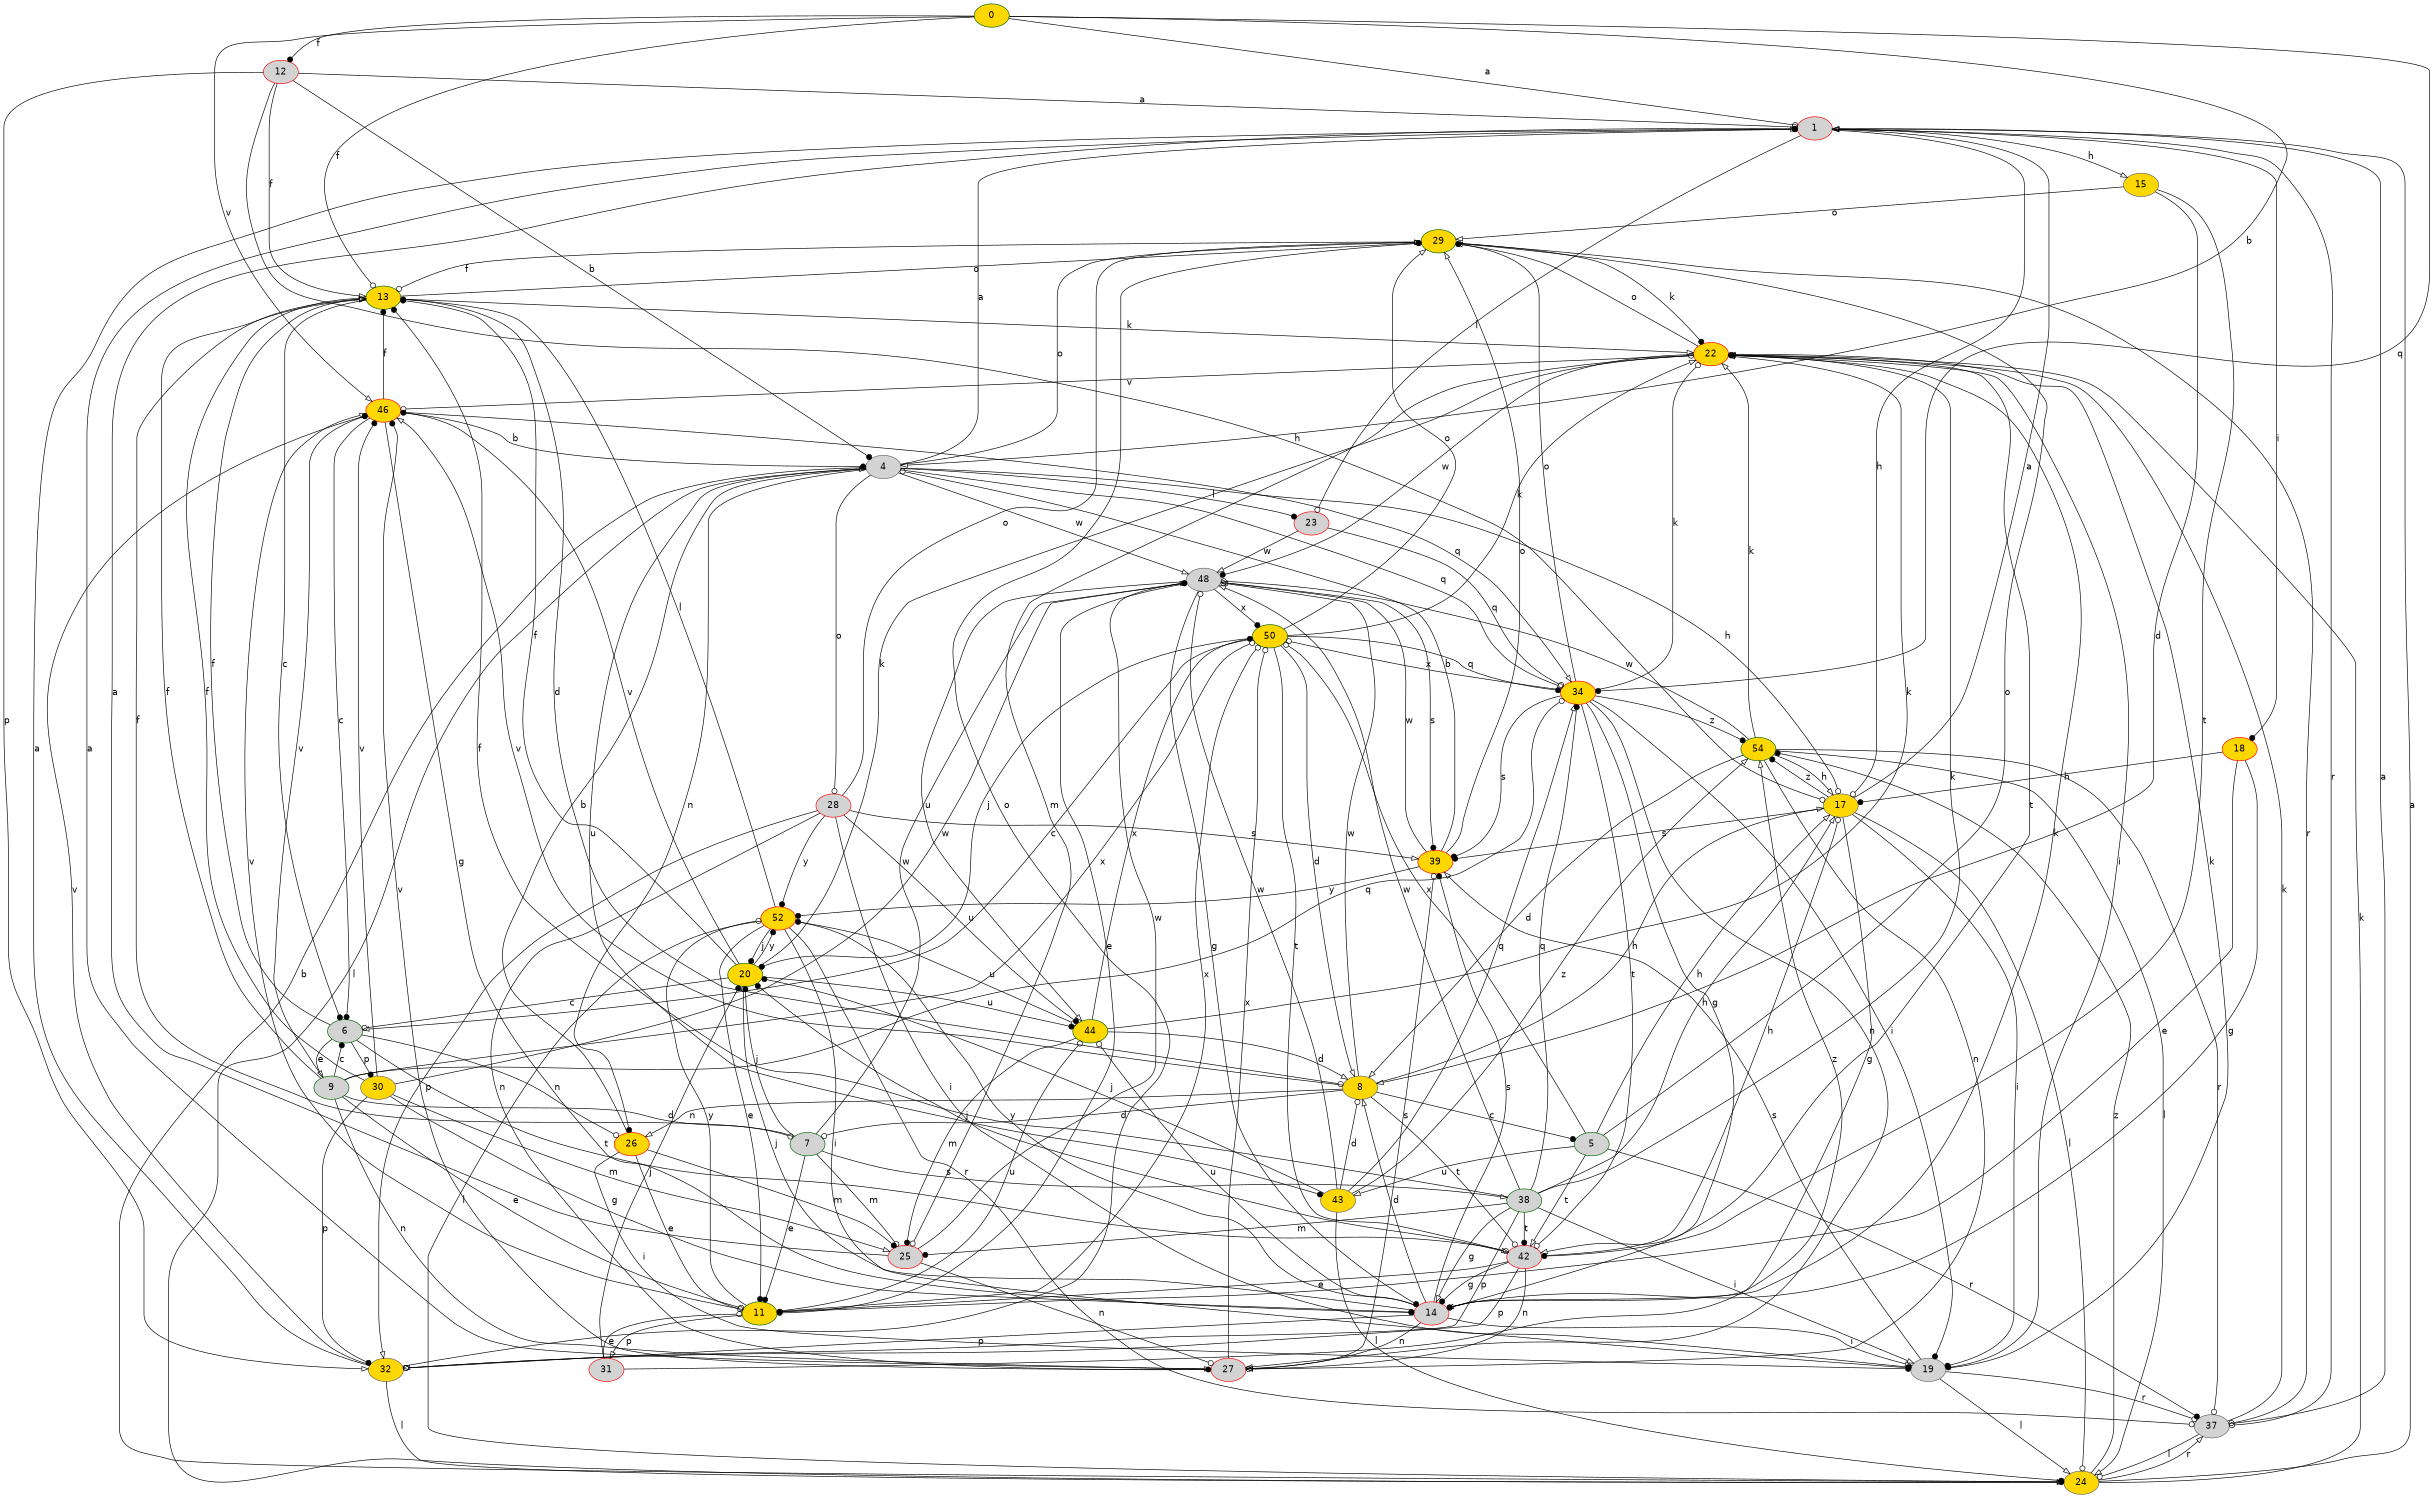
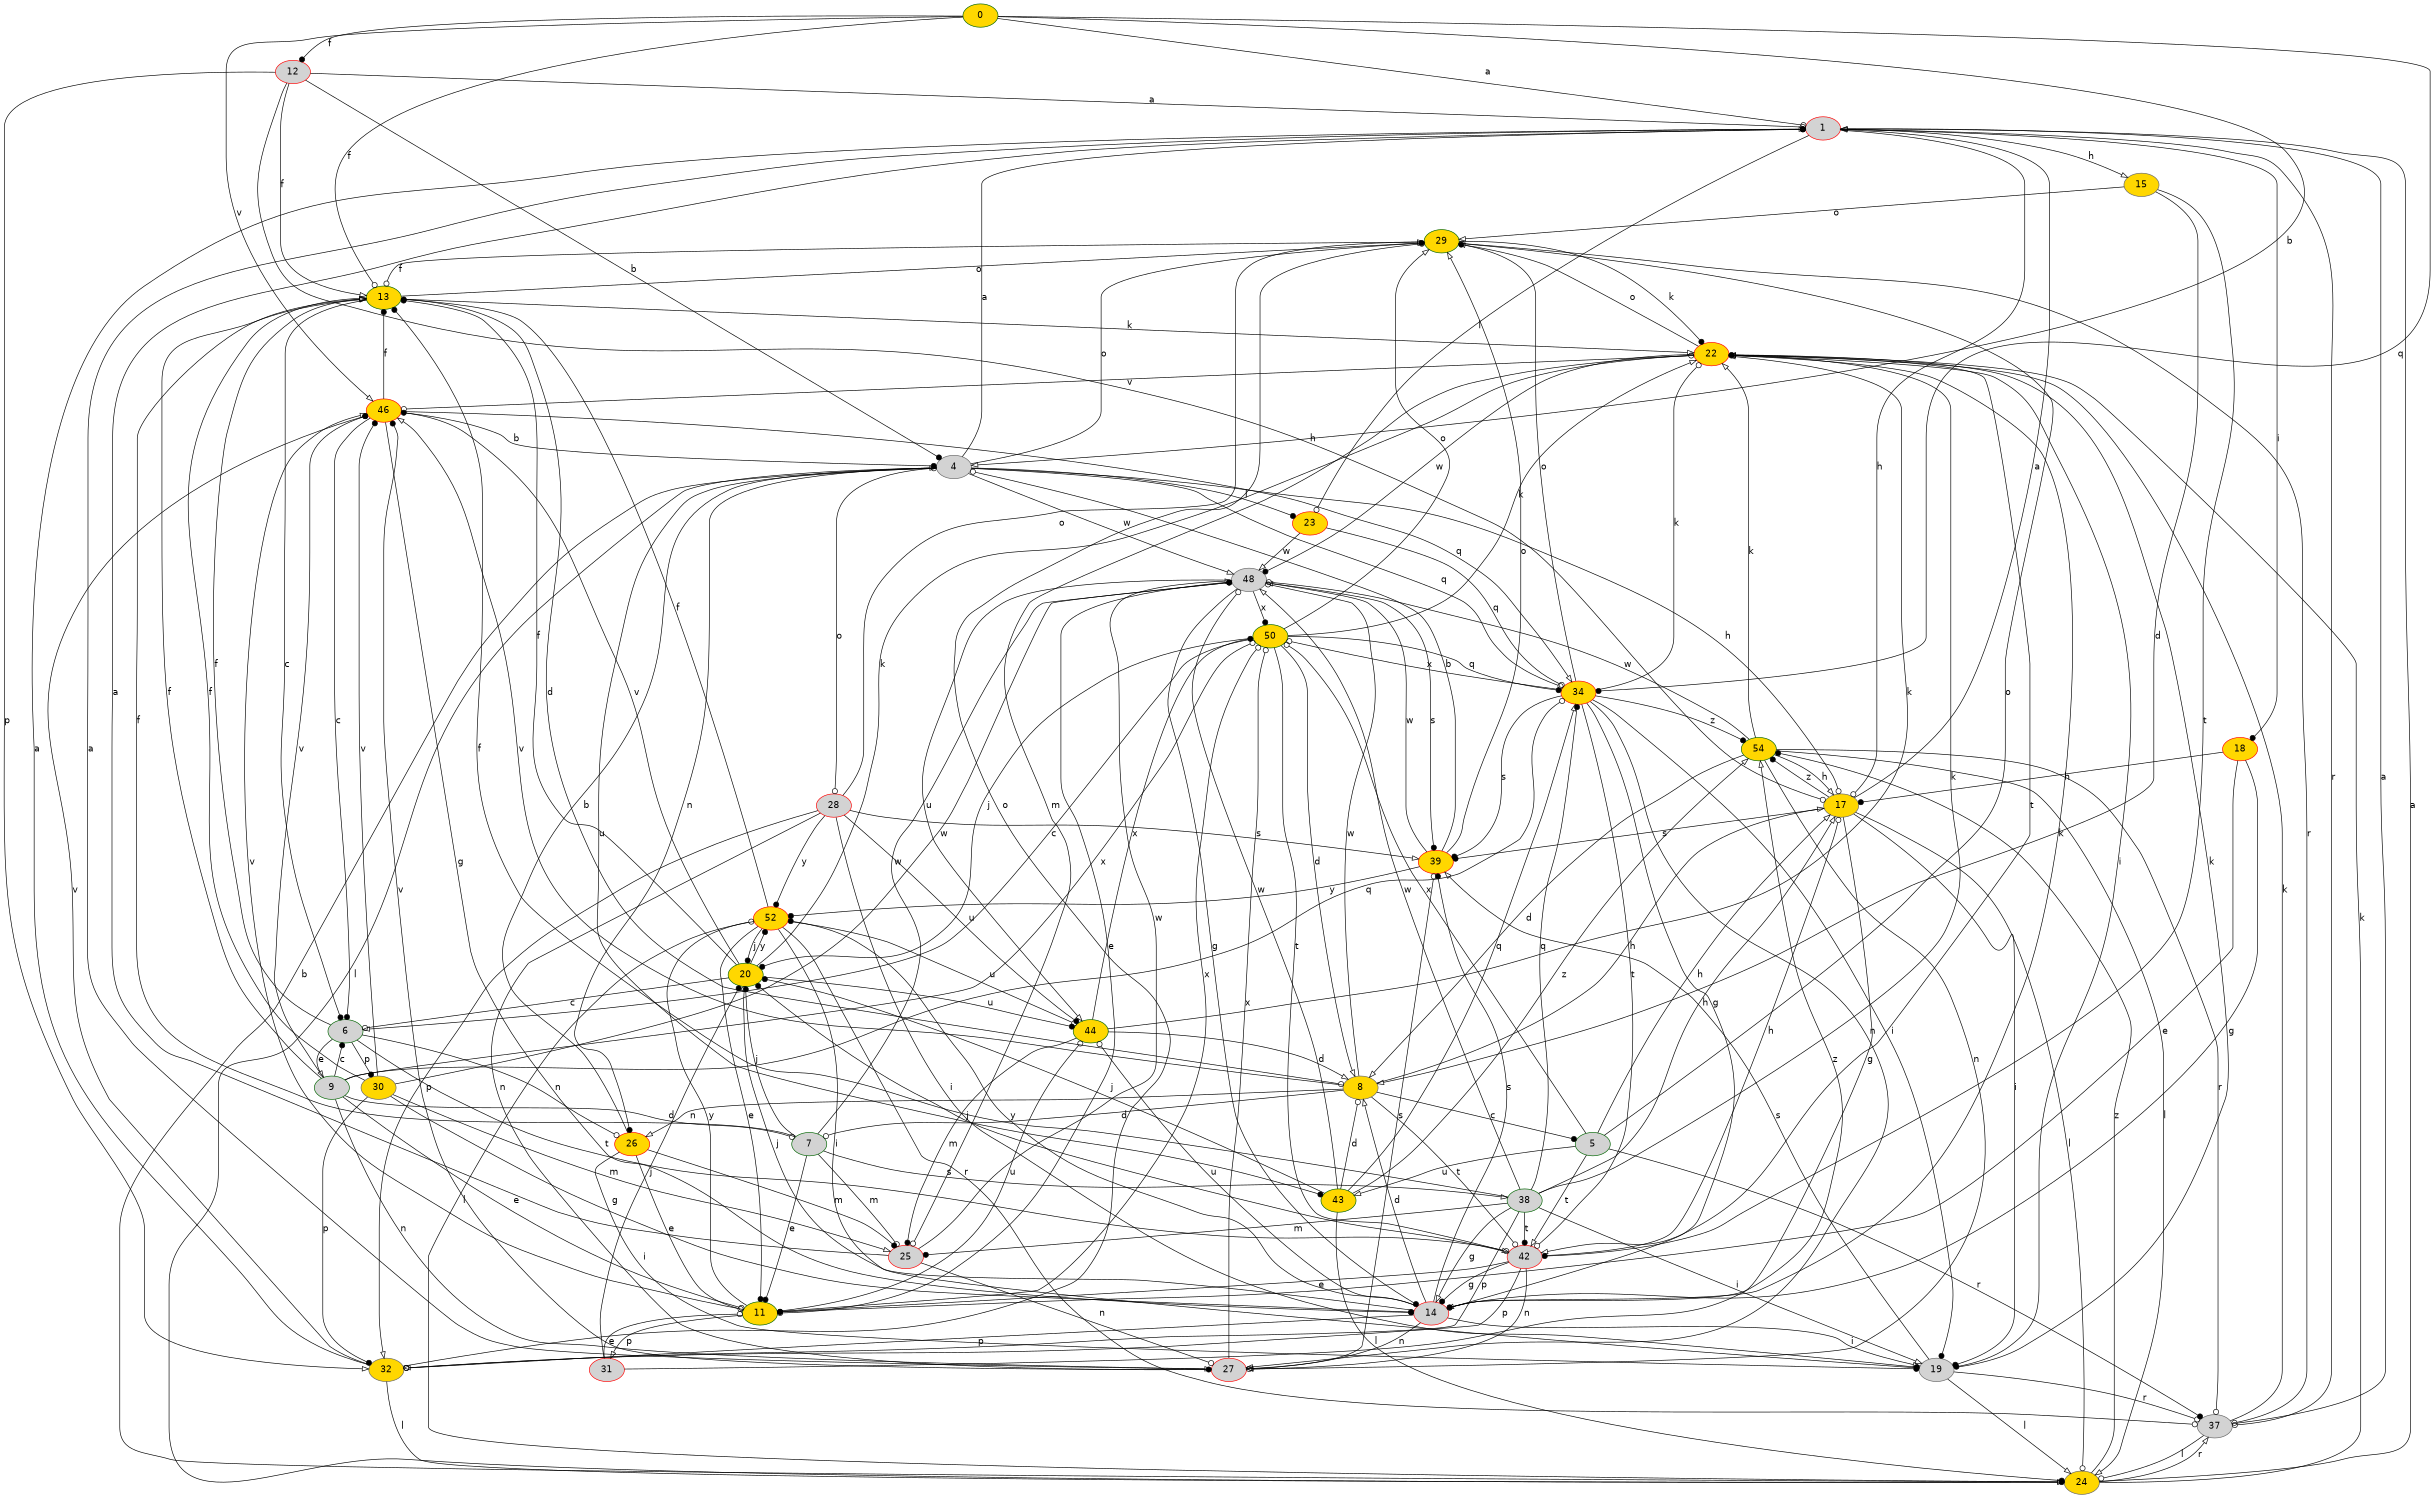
  strict digraph {
    fontname="DejaVu Sans"
    node [color=red fillcolor=gold fontname="DejaVu Sans" style=filled]
    edge [arrowhead=dot fontname="DejaVu Sans"]
    1 [fillcolor=lightgrey]
    0 [color=darkgreen]
    4 [color=gray40 fillcolor=lightgrey]
    12 [fillcolor=lightgrey]
    13 [color=darkgreen]
    34
    46
    15 [color=gray40]
    17 [color=gray40]
    18
-   23 [fillcolor=lightgrey]
+   23
    37 [color=gray40 fillcolor=lightgrey]
    24 [color=gray40]
    26
    28 [fillcolor=lightgrey]
    29 [color=darkgreen]
-   43 [color=gray40]
+   43 [color=darkgreen]
    48 [color=gray40 fillcolor=lightgrey]
    32 [color=gray40]
    6 [color=darkgreen fillcolor=lightgrey]
    8 [color=gray40]
    22
    42 [fillcolor=lightgrey]
    50 [color=darkgreen]
    27 [fillcolor=lightgrey]
    14 [fillcolor=lightgrey]
    19 [color=gray40 fillcolor=lightgrey]
    39
    54 [color=darkgreen]
    11 [color=darkgreen]
    25 [fillcolor=lightgrey]
    44 [color=darkgreen]
    52
    20 [color=darkgreen]
    5 [color=darkgreen fillcolor=lightgrey]
    9 [color=darkgreen fillcolor=lightgrey]
    30 [color=gray40]
    7 [color=darkgreen fillcolor=lightgrey]
    38 [color=darkgreen fillcolor=lightgrey]
    31 [fillcolor=lightgrey]
    1 -> 15 [arrowhead=onormal label=h]
    1 -> 17 [arrowhead=odot label=h]
    1 -> 18 [label=i]
    1 -> 23 [arrowhead=odot label=l]
    1 -> 37 [arrowhead=odot label=r]
    0 -> 1 [arrowhead=odot label=a]
    0 -> 4 [arrowhead=onormal label=b]
    0 -> 12 [label=f]
    0 -> 13 [arrowhead=odot label=f]
    0 -> 34 [label=q]
    0 -> 46 [arrowhead=onormal label=v]
    4 -> 1 [label=a]
    4 -> 34 [arrowhead=odot label=q]
    4 -> 17 [arrowhead=odot label=h]
    4 -> 23 [label=l]
    4 -> 24 [label=l]
    4 -> 26 [label=n]
    4 -> 28 [arrowhead=odot label=o]
    4 -> 29 [arrowhead=onormal label=o]
    4 -> 43 [label=u]
    4 -> 48 [arrowhead=onormal label=w]
    12 -> 1 [arrowhead=odot label=a]
    12 -> 4 [label=b]
    12 -> 13 [arrowhead=onormal label=f]
    12 -> 17 [arrowhead=odot label=h]
    12 -> 32 [arrowhead=onormal label=p]
    13 -> 29 [label=o]
    13 -> 6 [label=c]
    13 -> 8 [arrowhead=odot label=d]
    13 -> 22 [arrowhead=onormal label=k]
    34 -> 29 [arrowhead=onormal label=o]
    34 -> 22 [arrowhead=odot label=k]
    34 -> 42 [arrowhead=odot label=t]
    34 -> 50 [arrowhead=odot label=x]
    34 -> 27 [arrowhead=onormal label=n]
    34 -> 14 [arrowhead=odot label=g]
    34 -> 19 [label=i]
    34 -> 39 [label=s]
    34 -> 54 [label=z]
    46 -> 4 [label=b]
    46 -> 13 [label=f]
    46 -> 34 [arrowhead=onormal label=q]
    46 -> 6 [label=c]
    46 -> 14 [label=g]
    15 -> 29 [arrowhead=onormal label=o]
    15 -> 8 [arrowhead=onormal label=d]
    15 -> 42 [label=t]
    17 -> 1 [arrowhead=onormal label=a]
    17 -> 24 [arrowhead=odot label=l]
    17 -> 14 [arrowhead=onormal label=g]
    17 -> 19 [label=i]
    17 -> 39 [label=s]
    17 -> 54 [label=z]
    18 -> 17 [label=h]
    18 -> 14 [label=g]
    18 -> 11 [label=e]
    23 -> 34 [arrowhead=odot label=q]
    23 -> 48 [arrowhead=onormal label=w]
    37 -> 1 [arrowhead=onormal label=a]
    37 -> 24 [arrowhead=odot label=l]
    37 -> 22 [arrowhead=onormal label=k]
    24 -> 1 [arrowhead=onormal label=a]
    24 -> 4 [arrowhead=odot label=b]
    24 -> 37 [arrowhead=onormal label=r]
    24 -> 22 [label=k]
    24 -> 54 [label=z]
    26 -> 4 [arrowhead=onormal label=b]
    26 -> 19 [label=i]
    26 -> 11 [arrowhead=odot label=e]
    26 -> 25 [label=m]
    28 -> 29 [arrowhead=onormal label=o]
    28 -> 32 [arrowhead=onormal label=p]
    28 -> 27 [label=n]
    28 -> 19 [label=i]
    28 -> 39 [arrowhead=onormal label=s]
    28 -> 44 [label=u]
    28 -> 52 [label=y]
    29 -> 13 [arrowhead=odot label=f]
    29 -> 37 [arrowhead=odot label=r]
    29 -> 22 [label=k]
    43 -> 34 [arrowhead=onormal label=q]
    43 -> 24 [label=l]
    43 -> 48 [arrowhead=odot label=w]
    43 -> 8 [arrowhead=odot label=d]
    43 -> 54 [arrowhead=onormal label=z]
    43 -> 20 [label=j]
    48 -> 50 [label=x]
    48 -> 14 [label=g]
    48 -> 39 [label=s]
    48 -> 11 [arrowhead=odot label=e]
    48 -> 44 [arrowhead=onormal label=u]
    32 -> 1 [arrowhead=odot label=a]
    32 -> 46 [arrowhead=odot label=v]
    32 -> 24 [arrowhead=onormal label=l]
    32 -> 29 [arrowhead=odot label=o]
    6 -> 13 [arrowhead=onormal label=f]
    6 -> 26 [arrowhead=odot label=n]
    6 -> 42 [arrowhead=odot label=t]
    6 -> 9 [arrowhead=onormal label=e]
    6 -> 30 [label=p]
    8 -> 46 [arrowhead=onormal label=v]
    8 -> 17 [arrowhead=onormal label=h]
    8 -> 26 [arrowhead=onormal label=n]
    8 -> 48 [arrowhead=odot label=w]
    8 -> 42 [arrowhead=odot label=t]
    8 -> 5 [label=c]
    8 -> 7 [arrowhead=odot label=d]
    22 -> 46 [arrowhead=odot label=v]
    22 -> 29 [label=o]
    22 -> 48 [label=w]
    22 -> 42 [arrowhead=onormal label=t]
    22 -> 19 [label=i]
    22 -> 25 [arrowhead=odot label=m]
    42 -> 17 [arrowhead=odot label=h]
    42 -> 32 [arrowhead=odot label=p]
    42 -> 27 [arrowhead=onormal label=n]
    42 -> 14 [label=g]
    42 -> 11 [label=e]
    42 -> 20 [label=j]
    50 -> 34 [label=q]
    50 -> 29 [arrowhead=onormal label=o]
    50 -> 6 [arrowhead=onormal label=c]
    50 -> 8 [arrowhead=onormal label=d]
    50 -> 22 [arrowhead=onormal label=k]
    50 -> 42 [arrowhead=onormal label=t]
    50 -> 20 [label=j]
    27 -> 1 [arrowhead=onormal label=a]
    27 -> 46 [label=v]
    27 -> 50 [arrowhead=odot label=x]
    27 -> 39 [arrowhead=odot label=s]
    14 -> 32 [arrowhead=odot label=p]
    14 -> 8 [arrowhead=onormal label=d]
    14 -> 22 [arrowhead=odot label=k]
    14 -> 27 [arrowhead=onormal label=n]
    14 -> 19 [arrowhead=onormal label=i]
    14 -> 39 [label=s]
    14 -> 44 [arrowhead=odot label=u]
    14 -> 52 [label=y]
    14 -> 20 [arrowhead=odot label=j]
    19 -> 37 [arrowhead=odot label=r]
    19 -> 24 [arrowhead=onormal label=l]
    19 -> 22 [arrowhead=onormal label=k]
    19 -> 39 [arrowhead=onormal label=s]
    39 -> 4 [arrowhead=odot label=b]
    39 -> 29 [arrowhead=onormal label=o]
    39 -> 48 [arrowhead=onormal label=w]
    39 -> 52 [label=y]
    54 -> 17 [arrowhead=onormal label=h]
    54 -> 37 [arrowhead=odot label=r]
    54 -> 24 [arrowhead=onormal label=l]
    54 -> 48 [arrowhead=odot label=w]
    54 -> 8 [arrowhead=onormal label=d]
    54 -> 22 [arrowhead=onormal label=k]
    54 -> 27 [arrowhead=odot label=n]
    11 -> 46 [arrowhead=onormal label=v]
    11 -> 50 [arrowhead=odot label=x]
    11 -> 44 [arrowhead=odot label=u]
    11 -> 52 [arrowhead=odot label=y]
    11 -> 31 [arrowhead=onormal label=p]
    25 -> 1 [label=a]
    25 -> 48 [arrowhead=onormal label=w]
    25 -> 27 [arrowhead=odot label=n]
    44 -> 8 [arrowhead=onormal label=d]
    44 -> 22 [arrowhead=onormal label=k]
    44 -> 50 [label=x]
    44 -> 25 [label=m]
-   52 -> 13 [label=l]
+   52 -> 13 [label=f]
    52 -> 37 [arrowhead=odot label=r]
    52 -> 24 [arrowhead=onormal label=l]
    52 -> 19 [arrowhead=odot label=i]
    52 -> 11 [label=e]
    52 -> 44 [arrowhead=odot label=u]
    52 -> 20 [label=j]
    20 -> 13 [label=f]
    20 -> 46 [label=v]
    20 -> 6 [arrowhead=odot label=c]
    20 -> 22 [arrowhead=odot label=k]
    20 -> 44 [label=u]
    20 -> 52 [label=y]
    5 -> 17 [arrowhead=onormal label=h]
    5 -> 37 [label=r]
    5 -> 29 [arrowhead=odot label=o]
    5 -> 43 [arrowhead=onormal label=u]
    5 -> 42 [arrowhead=onormal label=t]
    5 -> 50 [arrowhead=odot label=x]
    9 -> 13 [arrowhead=onormal label=f]
    9 -> 34 [arrowhead=odot label=q]
    9 -> 46 [label=v]
    9 -> 6 [label=c]
    9 -> 50 [arrowhead=odot label=x]
    9 -> 27 [arrowhead=onormal label=n]
    9 -> 11 [arrowhead=odot label=e]
    9 -> 7 [arrowhead=odot label=d]
    30 -> 13 [arrowhead=onormal label=f]
    30 -> 46 [label=v]
    30 -> 48 [label=w]
    30 -> 32 [label=p]
    30 -> 14 [arrowhead=odot label=g]
    30 -> 25 [arrowhead=onormal label=m]
    7 -> 13 [arrowhead=onormal label=f]
    7 -> 48 [label=w]
    7 -> 11 [label=e]
    7 -> 25 [arrowhead=odot label=m]
    7 -> 20 [label=j]
    7 -> 38 [arrowhead=onormal label=s]
    38 -> 13 [label=f]
    38 -> 34 [label=q]
    38 -> 17 [arrowhead=onormal label=h]
    38 -> 48 [arrowhead=onormal label=w]
    38 -> 32 [arrowhead=onormal label=p]
    38 -> 22 [arrowhead=onormal label=k]
    38 -> 42 [label=t]
    38 -> 14 [arrowhead=onormal label=g]
    38 -> 19 [arrowhead=onormal label=i]
    38 -> 25 [label=m]
    31 -> 54 [arrowhead=onormal label=z]
    31 -> 11 [arrowhead=odot label=e]
    31 -> 20 [label=j]
  }
